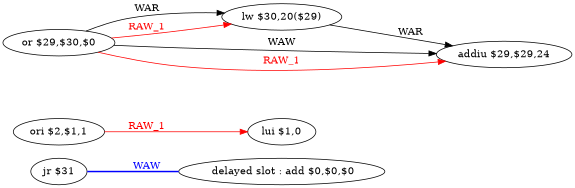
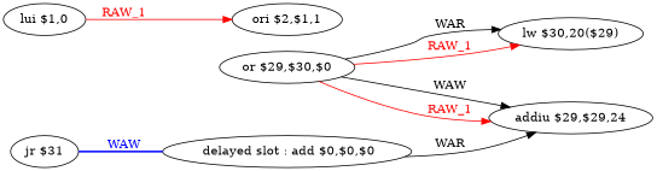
  digraph {
    rankdir=LR
    node [shape=ellipse]
    n1 [label=" delayed slot : add $0,$0,$0"]
    n2 [label="jr $31"]
    n3 [label="lui $1,0"]
    n4 [label="ori $2,$1,1"]
    n5 [label="or $29,$30,$0"]
    n6 [label="lw $30,20($29)"]
    n7 [label="addiu $29,$29,24"]
    n2 -> n1 [color=blue dir=none fontcolor=blue label=WAW style=bold]
-   n4 -> n3 [color=red fontcolor=red label=RAW_1]
+   n3 -> n4 [color=red fontcolor=red label=RAW_1]
    n5 -> n6 [label=WAR]
    n5 -> n6 [color=red fontcolor=red label=RAW_1]
    n5 -> n7 [label=WAW]
    n5 -> n7 [color=red fontcolor=red label=RAW_1]
-   n6 -> n7 [label=WAR]
+   n1 -> n7 [label=WAR]
  }
